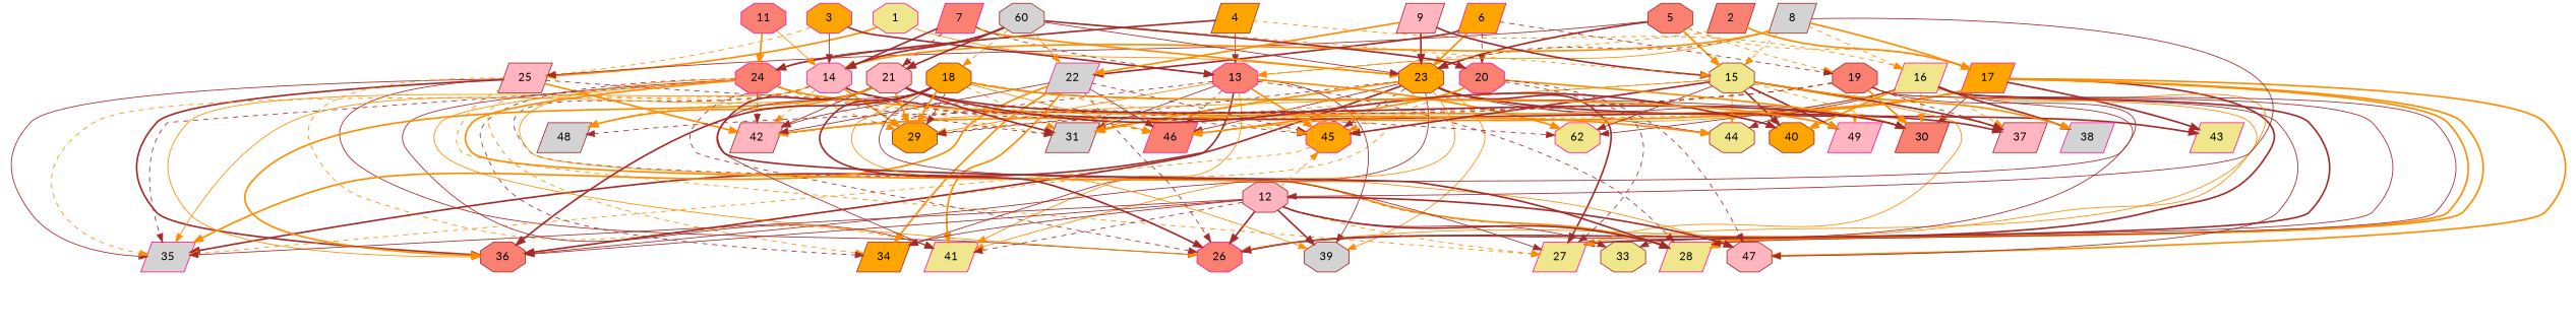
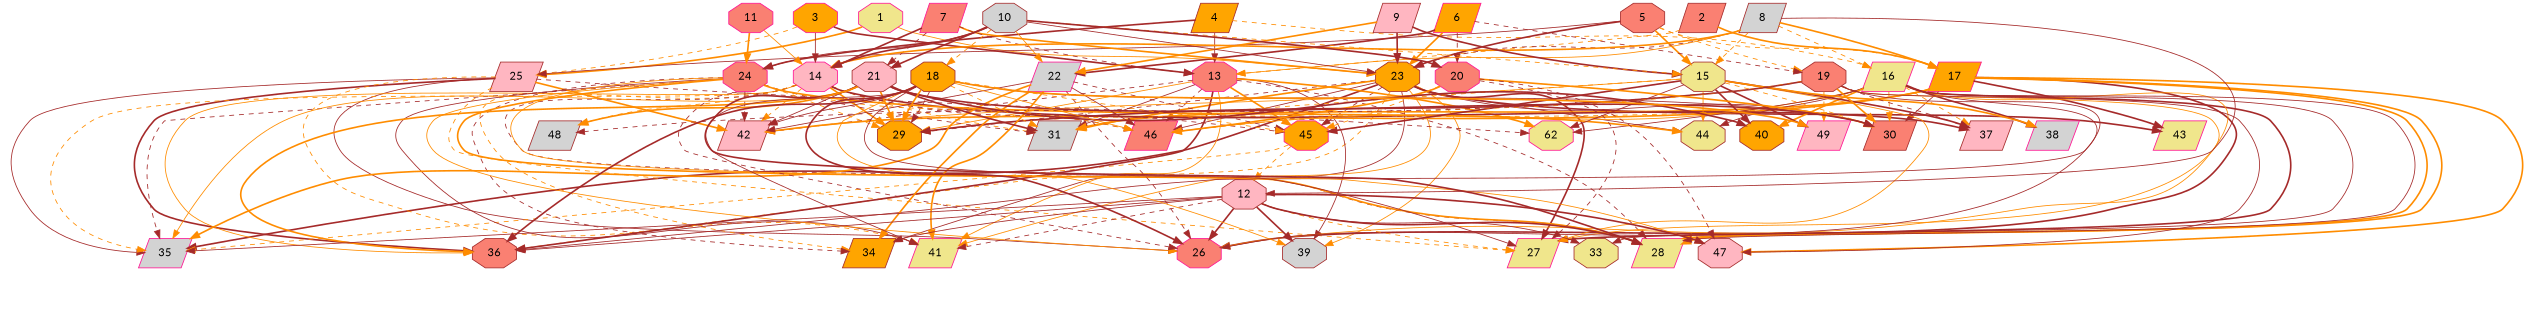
  digraph {
    fontname=Lato
    node [alpha=0.19 color=brown fillcolor=salmon fontname=Lato shape=octagon style=filled]
    edge [color=brown fontname=Lato style=bold]
    1 [color=deeppink expect_size=3810338806950319 fillcolor=khaki]
    23 [expect_size=46834678175939408 fillcolor=orange]
    25 [alpha=0.13 expect_size=1245986392396181 fillcolor=lightpink shape=parallelogram]
    27 [alpha=0.15 color=deeppink expect_size=120989759594592320 fillcolor=khaki shape=parallelogram]
    34 [alpha=0.14 expect_size=6523769845211039 fillcolor=orange shape=parallelogram]
    35 [alpha=0.03 color=deeppink expect_size=695346841125936640 fillcolor=lightgrey shape=parallelogram]
    36 [alpha=0.06 expect_size=283312146523925512192]
    39 [alpha=0.15 expect_size=417437915280809472 fillcolor=lightgrey]
    41 [alpha=0.20 color=deeppink expect_size=683655832268835913728 fillcolor=khaki shape=parallelogram]
    45 [alpha=0.13 color=deeppink expect_size=1849522169667884417024 fillcolor=orange]
    29 [alpha=0.05 expect_size=1468443652702339072000 fillcolor=orange]
    31 [alpha=0.11 expect_size=64362806417652944 fillcolor=lightgrey shape=parallelogram]
    46 [alpha=0.07 color=deeppink expect_size=757549888094864000 shape=parallelogram]
    30 [alpha=0.17 expect_size=1869815647336672256 shape=parallelogram]
    44 [alpha=0.08 expect_size=9438340590270432 fillcolor=khaki]
    43 [alpha=0.16 color=deeppink expect_size=112339794023297744 fillcolor=khaki shape=parallelogram]
    26 [alpha=0.12 color=deeppink expect_size=458706152740633]
    n18 [alpha=0.11 color=deeppink expect_size=1730546147260669 fillcolor=khaki label=62]
    42 [alpha=0.14 expect_size=29484971090692924 fillcolor=lightpink shape=parallelogram]
    2 [alpha=0.07 expect_size=162412636256509886464 shape=parallelogram]
    13 [alpha=0.20 color=deeppink expect_size=649426844331802624000]
    17 [alpha=0.14 color=deeppink expect_size=2313022093585369 fillcolor=orange shape=parallelogram]
    28 [alpha=0.15 color=deeppink expect_size=204714424436367712 fillcolor=khaki shape=parallelogram]
    47 [alpha=0.09 expect_size=14747730794342096 fillcolor=lightpink]
    3 [alpha=0.10 color=deeppink expect_size=2111283614133764608 fillcolor=orange]
    14 [alpha=0.17 color=deeppink expect_size=5478654277392338 fillcolor=lightpink]
    37 [expect_size=157739274572625 fillcolor=lightpink shape=parallelogram]
    48 [alpha=0.08 expect_size=1191248473399842832384 fillcolor=lightgrey shape=parallelogram]
    4 [alpha=0.08 expect_size=2154351752216756992 fillcolor=orange shape=parallelogram]
    16 [alpha=0.05 color=deeppink expect_size=2312771239702551552 fillcolor=khaki shape=parallelogram]
    24 [alpha=0.08 color=deeppink expect_size=91284947146375168000]
    33 [alpha=0.05 expect_size=36116679923284632 fillcolor=khaki]
    38 [alpha=0.00 color=deeppink expect_size=1052860011056155590656 fillcolor=lightgrey shape=parallelogram]
    40 [alpha=0.17 expect_size=949977967348892544 fillcolor=orange]
    5 [alpha=0.07 expect_size=274877906944000000000]
    15 [alpha=0.16 expect_size=2238340686452798 fillcolor=khaki]
    19 [alpha=0.17 expect_size=4716359867309062]
    49 [color=deeppink expect_size=1285357024820279296 fillcolor=lightpink shape=parallelogram]
    6 [alpha=0.02 color=deeppink expect_size=5723037492239211 fillcolor=orange shape=parallelogram]
    20 [alpha=0.01 color=deeppink expect_size=6138948367610409]
    22 [alpha=0.11 color=deeppink expect_size=128989742370777904 fillcolor=lightgrey shape=parallelogram]
    7 [alpha=0.09 color=deeppink expect_size=619076300436982912 shape=parallelogram]
    21 [alpha=0.10 expect_size=51645814237734895616 fillcolor=lightpink]
    8 [alpha=0.02 expect_size=8392338874748294 fillcolor=lightgrey shape=parallelogram]
    12 [alpha=0.15 expect_size=3792135792336734 fillcolor=lightpink]
    9 [alpha=0.13 expect_size=81751107591733248000 fillcolor=lightpink shape=parallelogram]
-   10 [alpha=0.09 expect_size=638629681792751360 fillcolor=lightgrey label=60]
+   10 [alpha=0.09 expect_size=638629681792751360 fillcolor=lightgrey]
    18 [alpha=0.13 expect_size=14882629529515678 fillcolor=orange]
    11 [alpha=0.03 color=deeppink expect_size=173781101526396288]
    1 -> 23 [color=darkorange style=solid]
    1 -> 25 [color=darkorange]
    23 -> 27
    23 -> 34 [style=solid]
    23 -> 35
    23 -> 36 [color=darkorange style=dashed]
    23 -> 39 [color=darkorange style=solid]
    23 -> 41 [color=darkorange style=solid]
    23 -> 45 [style=dashed]
    23 -> 29 [style=dashed]
    23 -> 31 [color=darkorange]
    23 -> 46 [style=solid]
    23 -> 30 [style=solid]
    23 -> 44 [style=solid]
    23 -> 43
    25 -> 27 [color=darkorange style=dashed]
    25 -> 35 [style=solid]
    25 -> 36
    25 -> 41 [color=darkorange style=dashed]
    25 -> 26 [style=solid]
    25 -> n18 [style=dashed]
    25 -> 42 [color=darkorange]
    45 -> 35 [color=darkorange style=dashed]
    2 -> 13 [color=darkorange style=dashed]
    2 -> 17 [color=darkorange]
    13 -> 36
    13 -> 39 [style=solid]
    13 -> 41 [color=darkorange style=solid]
    13 -> 45 [color=darkorange]
    13 -> 29 [color=darkorange style=solid]
    13 -> 31 [style=solid]
    13 -> 46 [style=dashed]
    13 -> n18 [color=darkorange]
    13 -> 42 [style=dashed]
    13 -> 28 [style=dashed]
    17 -> 29 [color=darkorange style=dashed]
    17 -> 31 [color=darkorange]
    17 -> 30 [style=solid]
    17 -> 43
    17 -> 26
    17 -> 42 [color=darkorange]
    17 -> 28 [color=darkorange]
    17 -> 28 [color=darkorange]
    17 -> 47 [color=darkorange]
    3 -> 25 [color=darkorange style=dashed]
    3 -> 13
    3 -> 14 [style=solid]
    14 -> 34 [color=darkorange style=dashed]
    14 -> 35 [color=darkorange style=dashed]
    14 -> 36 [color=darkorange style=solid]
    14 -> 45 [style=dashed]
    14 -> 29 [color=darkorange]
    14 -> 31 [color=darkorange style=dashed]
    14 -> 46 [style=dashed]
    14 -> 42 [color=darkorange style=dashed]
    14 -> 28 [style=dashed]
    14 -> 37
    14 -> 48 [color=darkorange style=dashed]
    4 -> 13 [style=solid]
    4 -> 16 [color=darkorange style=dashed]
    4 -> 24
    16 -> 27
    16 -> 36 [style=solid]
    16 -> 46 [color=darkorange style=solid]
    16 -> 30 [color=darkorange style=dashed]
    16 -> 44 [style=solid]
    16 -> 26 [color=darkorange style=solid]
    16 -> n18 [style=solid]
    16 -> 28 [style=solid]
    16 -> 37 [color=darkorange style=dashed]
    16 -> 33 [style=solid]
    16 -> 38
    16 -> 40 [color=darkorange]
    24 -> 34 [style=dashed]
    24 -> 35 [style=dashed]
    24 -> 41 [style=solid]
    24 -> 29 [color=darkorange style=dashed]
    24 -> 31 [style=dashed]
    24 -> 46 [color=darkorange style=dashed]
    24 -> 44 [color=darkorange]
    24 -> 26 [color=darkorange style=solid]
    24 -> 42 [style=dashed]
    24 -> 28 [color=darkorange]
    24 -> 47 [color=darkorange style=solid]
    5 -> 23
    5 -> 25 [style=solid]
    5 -> 17 [color=darkorange style=dashed]
    5 -> 15 [color=darkorange]
    5 -> 19 [color=darkorange style=dashed]
    15 -> 27 [color=darkorange style=solid]
    15 -> 45
    15 -> 31 [color=darkorange style=dashed]
    15 -> 30 [color=darkorange style=dashed]
    15 -> 44 [color=darkorange style=solid]
    15 -> n18 [style=solid]
    15 -> 42 [color=darkorange style=solid]
    15 -> 37
    15 -> 38 [color=darkorange]
    15 -> 40
    15 -> 49
    19 -> 27 [color=darkorange style=solid]
-   19 -> 29 [style=dashed]
+   19 -> 29
    19 -> 46 [color=darkorange style=dashed]
    19 -> 30 [color=darkorange]
    19 -> 26 [style=solid]
    19 -> 47 [style=solid]
    19 -> 37 [style=dashed]
    19 -> 48 [style=dashed]
    19 -> 49 [color=darkorange style=dashed]
    6 -> 23 [color=darkorange]
    6 -> 19 [style=dashed]
    6 -> 20 [style=dashed]
    6 -> 22
    20 -> 27 [style=dashed]
    20 -> 45 [color=darkorange style=dashed]
    20 -> 46 [color=darkorange]
    20 -> 30 [color=darkorange]
    20 -> 47 [style=dashed]
    22 -> 34 [color=darkorange]
    22 -> 35 [color=darkorange]
    22 -> 41 [color=darkorange]
    22 -> 45 [style=dashed]
    22 -> 46 [style=solid]
    22 -> 26 [style=dashed]
    22 -> 42 [style=solid]
    7 -> 23 [color=darkorange]
    7 -> 13 [style=dashed]
    7 -> 14
    7 -> 21 [style=dashed]
    21 -> 35 [color=darkorange style=solid]
    21 -> 36 [color=darkorange]
    21 -> 29 [color=darkorange]
    21 -> 31
-   21 -> 46 [color=darkorange style=dashed]
    21 -> 30
    21 -> 26 [style=dashed]
    21 -> 42 [style=solid]
    21 -> 28
    21 -> 48 [color=darkorange]
    21 -> 40
    8 -> 23 [style=dashed]
    8 -> 13 [color=darkorange style=solid]
    8 -> 17 [color=darkorange]
    8 -> 14 [color=darkorange]
    8 -> 16 [color=darkorange style=dashed]
    8 -> 15 [color=darkorange style=dashed]
    8 -> 12 [style=solid]
    12 -> 27 [color=darkorange style=dashed]
    12 -> 34 [style=solid]
    12 -> 35 [style=solid]
    12 -> 36 [style=solid]
    12 -> 39
    12 -> 41 [style=dashed]
-   12 -> 45 [color=darkorange style=dashed]
+   45 -> 12 [color=darkorange style=dashed]
    12 -> 26
    12 -> 28
    12 -> 47
    12 -> 33 [style=solid]
    9 -> 23
    9 -> 15
    9 -> 22 [color=darkorange]
    10 -> 23 [style=solid]
    10 -> 14
    10 -> 24 [style=solid]
    10 -> 15 [color=darkorange style=dashed]
    10 -> 20
    10 -> 22 [color=darkorange style=solid]
    10 -> 21
    10 -> 18 [color=darkorange style=dashed]
    18 -> 27 [style=solid]
    18 -> 36
    18 -> 39 [color=darkorange style=solid]
    18 -> 41 [style=solid]
    18 -> 45 [color=darkorange style=dashed]
    18 -> 29 [color=darkorange]
    18 -> 29 [style=dashed]
    18 -> 31 [color=darkorange style=dashed]
    18 -> 46 [color=darkorange style=solid]
    18 -> 30 [style=solid]
    18 -> 26
    18 -> 42 [style=solid]
    18 -> 49 [color=darkorange]
    11 -> 14 [color=darkorange style=solid]
    11 -> 24 [color=darkorange]
  }
